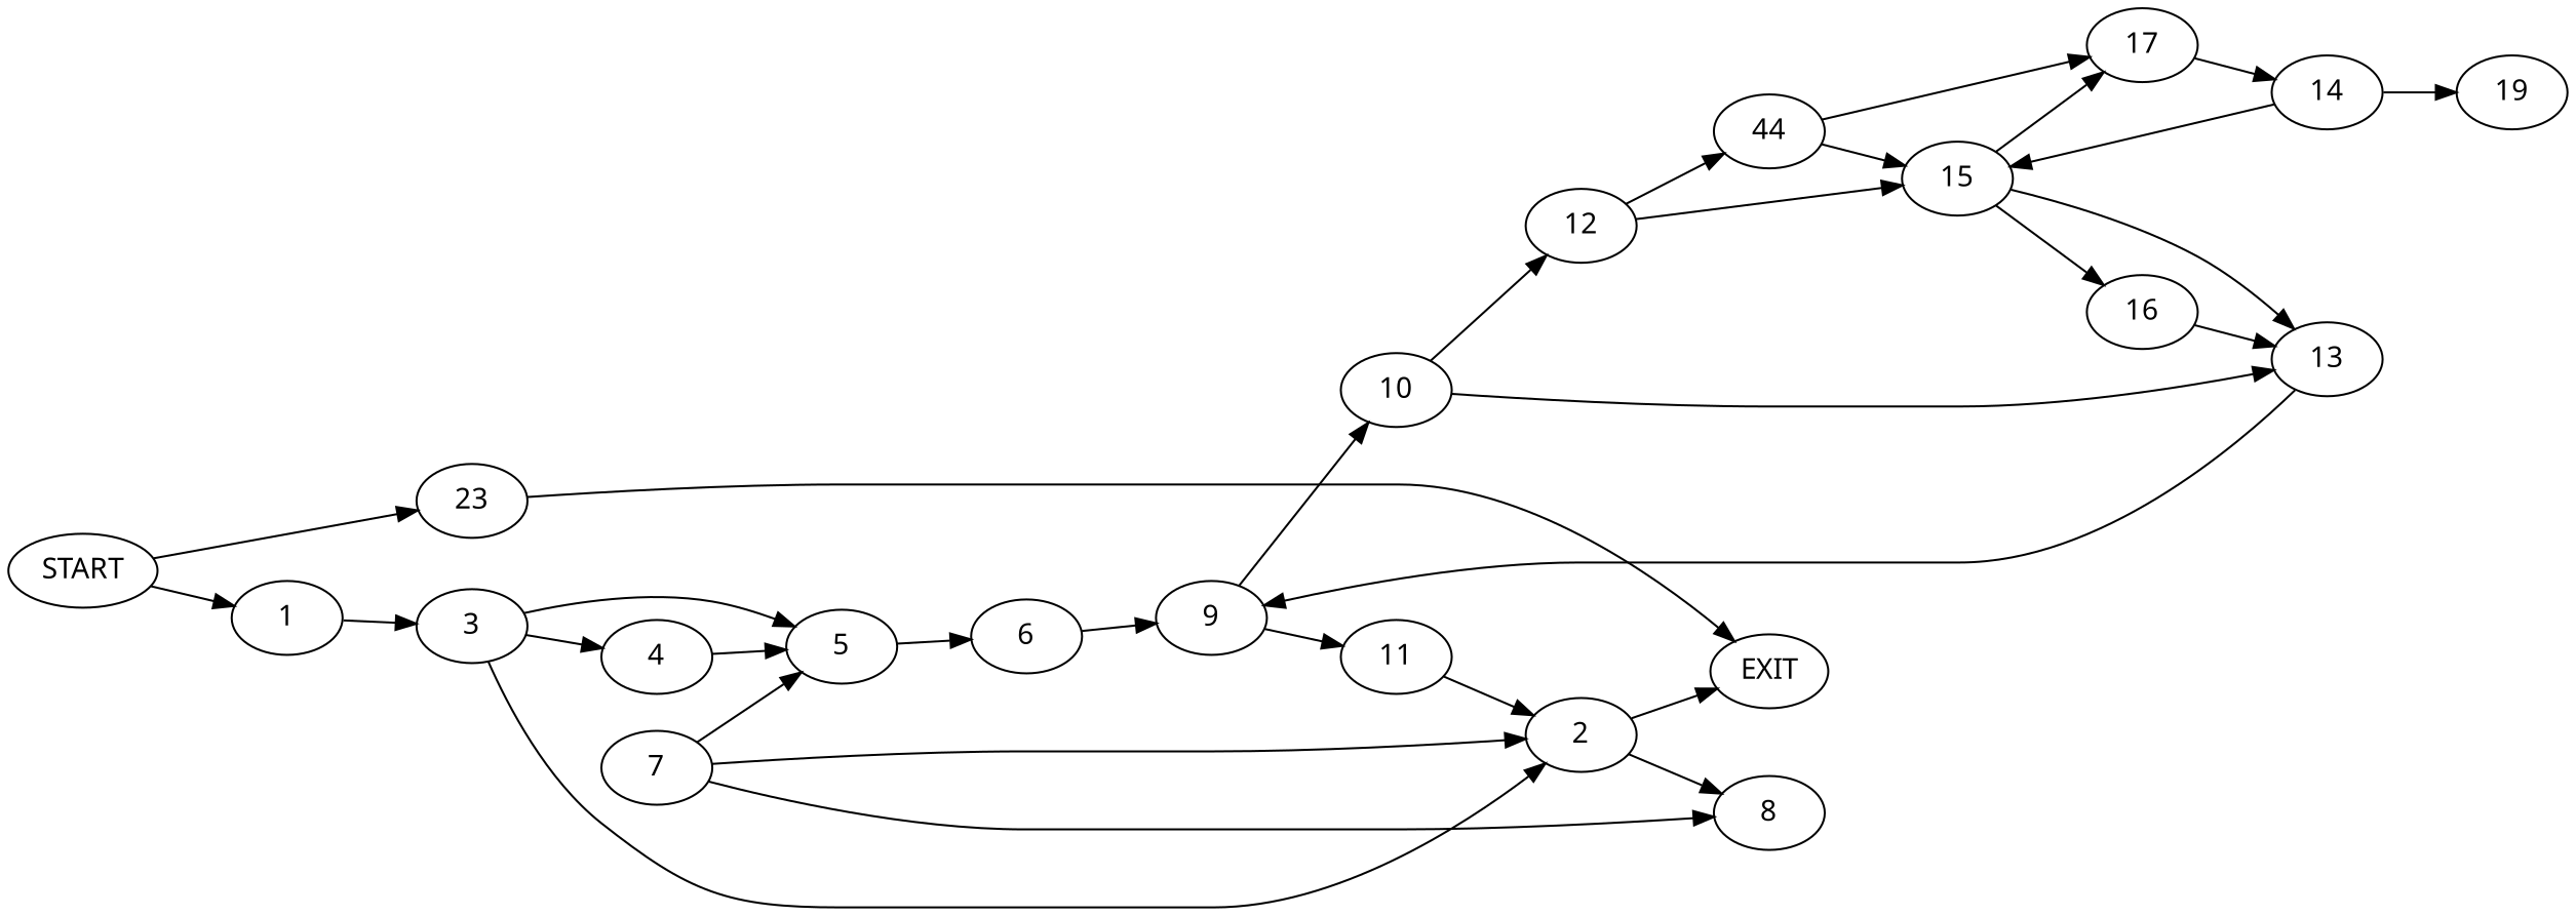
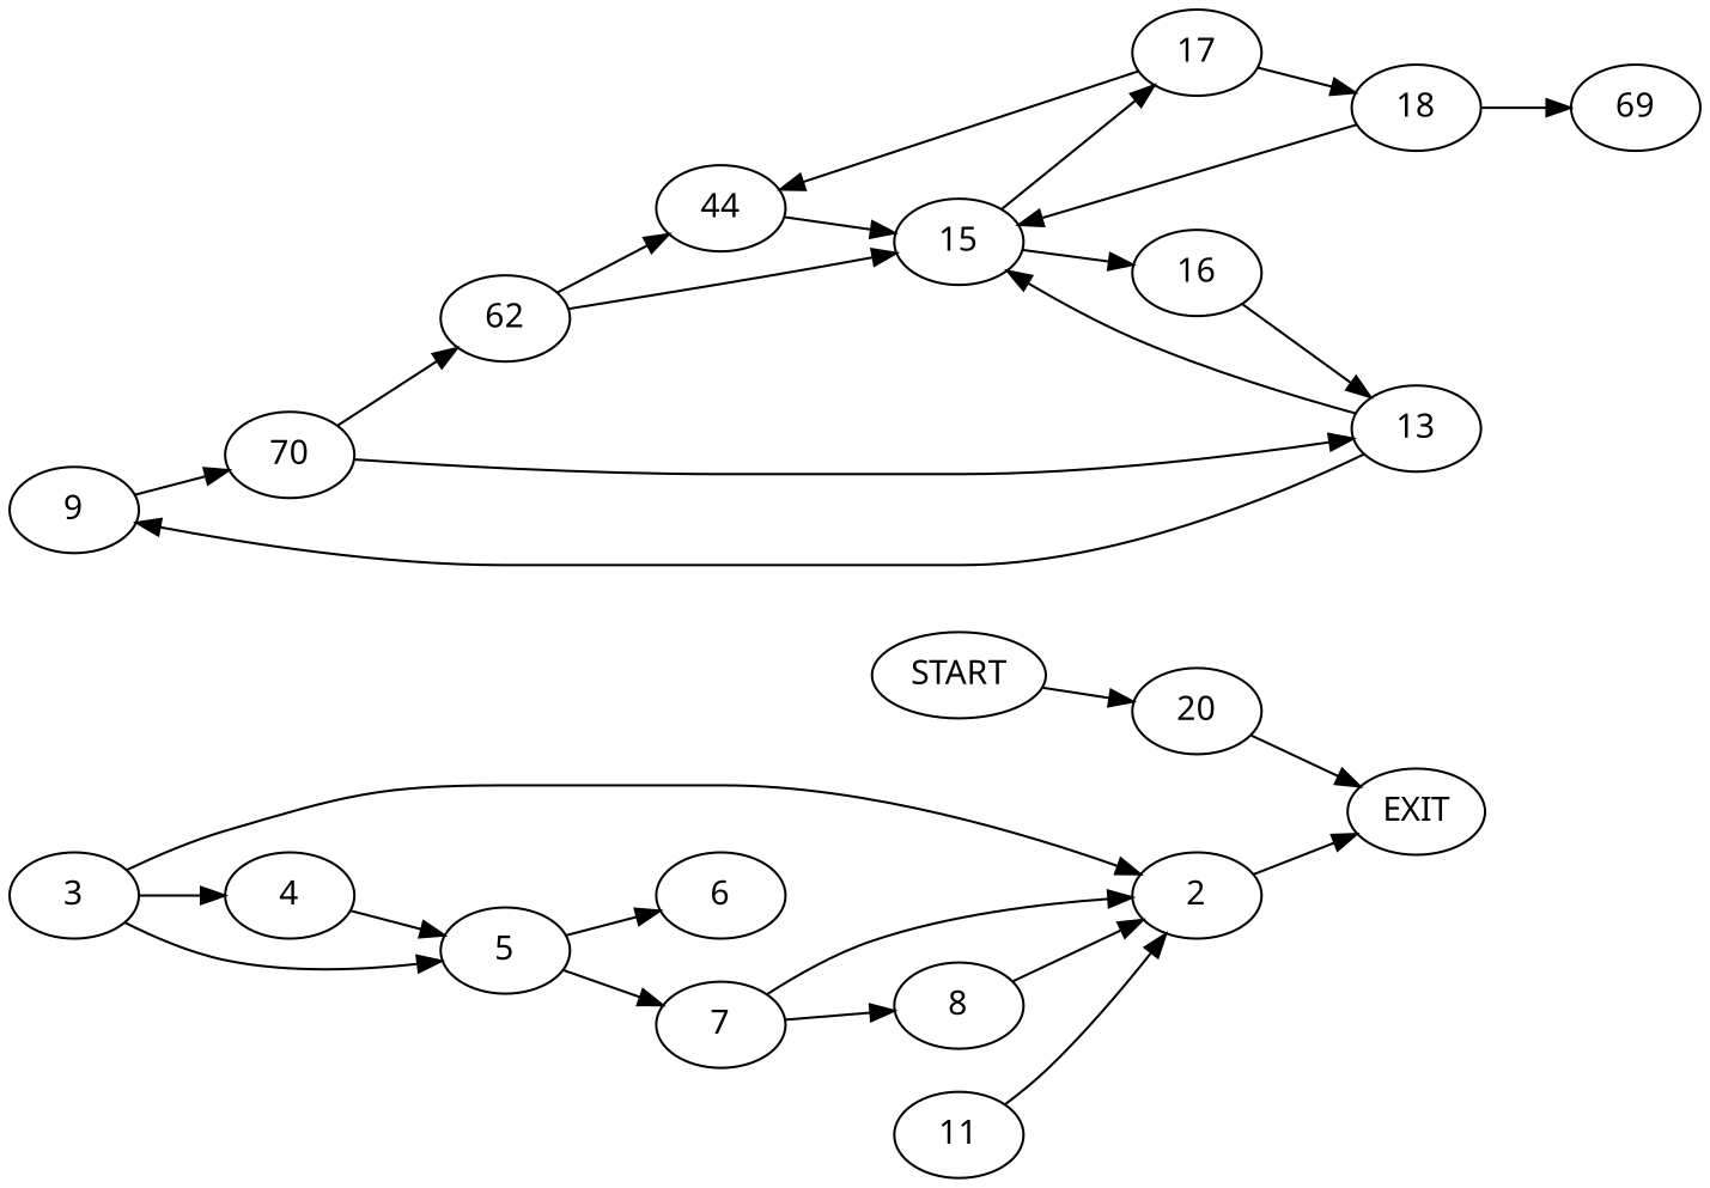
  digraph {
    fontname="Noto Sans"
    rankdir=LR
    node [fontname="Noto Sans"]
    edge [fontname="Noto Sans"]
    n1 [label=START]
-   1
-   20 [label=23]
+   20
    3
    n5 [label=EXIT]
    2
    4
    5
    6
    7
    9
    8
-   10
+   10 [label=70]
    11
-   12
+   12 [label=62]
    13
    n17 [label=44]
    15
    17
    16
-   18 [label=14]
-   19
-   n1 -> 1
+   18
+   19 [label=69]
    n1 -> 20
-   1 -> 3
    20 -> n5
    3 -> 2
    3 -> 4
    3 -> 5
    2 -> n5
    4 -> 5
    5 -> 6
-   7 -> 5
-   6 -> 9
+   5 -> 7
    7 -> 2
    7 -> 8
    9 -> 10
-   9 -> 11
-   2 -> 8
+   8 -> 2
    10 -> 12
    10 -> 13
    11 -> 2
    12 -> n17
    12 -> 15
    13 -> 9
    n17 -> 15
-   n17 -> 17
-   15 -> 13
+   17 -> n17
+   13 -> 15
    15 -> 17
    15 -> 16
    17 -> 18
    16 -> 13
    18 -> 15
    18 -> 19
  }
